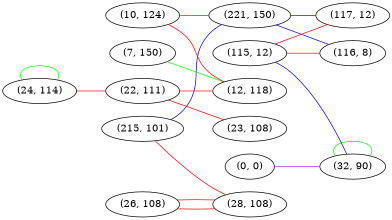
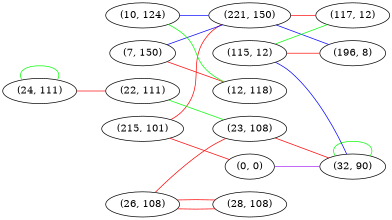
  graph {
    rankdir=LR
    edge [color=red weight=1]
    "(215, 101)"
    "(221, 150)"
    "(28, 108)"
-   "(116, 8)"
+   "(116, 8)" [label="(196, 8)"]
    "(117, 12)"
-   "(24, 114)"
+   "(24, 114)" [label="(24, 111)"]
    "(22, 111)"
    "(12, 118)"
    "(23, 108)"
    n10 [label="(7, 150)"]
    "(26, 108)"
    "(32, 90)"
    "(10, 124)"
    "(0, 0)"
    "(115, 12)"
-   "(215, 101)" -- "(221, 150)" [color=blue weight=3]
-   "(215, 101)" -- "(28, 108)"
+   "(215, 101)" -- "(221, 150)" [weight=3]
+   "(215, 101)" -- "(0, 0)"
    "(221, 150)" -- "(116, 8)" [color=blue weight=3]
-   "(221, 150)" -- "(117, 12)" [color=blue weight=3]
+   "(221, 150)" -- "(117, 12)" [weight=3]
    "(24, 114)" -- "(24, 114)" [color=green weight=2]
    "(24, 114)" -- "(22, 111)"
-   "(22, 111)" -- "(12, 118)"
-   "(22, 111)" -- "(23, 108)"
-   n10 -- "(12, 118)" [color=green]
+   "(22, 111)" -- "(23, 108)" [color=green]
+   "(23, 108)" -- "(32, 90)"
+   n10 -- "(221, 150)" [color=blue weight=3]
+   n10 -- "(12, 118)"
    "(26, 108)" -- "(28, 108)"
    "(26, 108)" -- "(28, 108)"
+   "(26, 108)" -- "(23, 108)"
    "(32, 90)" -- "(32, 90)" [color=green weight=2]
-   "(10, 124)" -- "(221, 150)" [weight=3]
-   "(10, 124)" -- "(12, 118)"
+   "(10, 124)" -- "(221, 150)" [color=blue weight=3]
+   "(10, 124)" -- "(12, 118)" [color=green]
    "(0, 0)" -- "(32, 90)" [color=purple weight=4]
    "(115, 12)" -- "(116, 8)"
-   "(115, 12)" -- "(117, 12)"
+   "(115, 12)" -- "(117, 12)" [color=green]
    "(115, 12)" -- "(32, 90)" [color=blue]
  }
